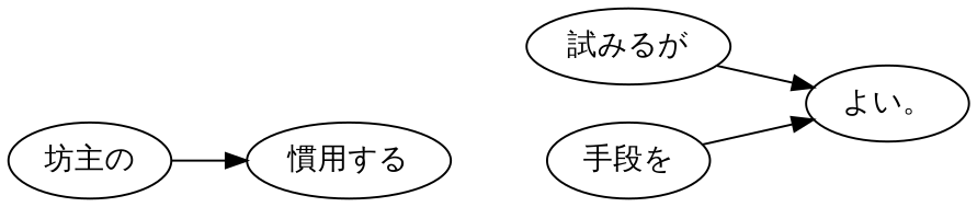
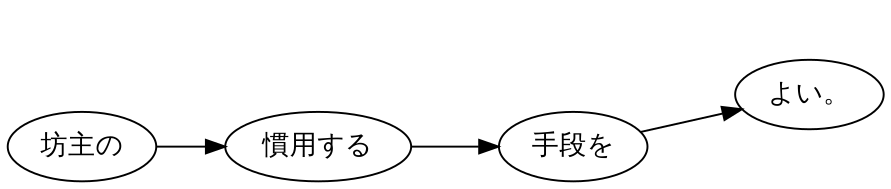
  digraph {
    fontname="Open Sans"
    rankdir=LR
    node [fontname="Open Sans"]
    edge [fontname="Open Sans"]
-   n1 [label="試みるが"]
    n2 [label="よい。"]
    n3 [label="坊主の"]
    n4 [label="慣用する"]
    n5 [label="手段を"]
-   n1 -> n2
    n3 -> n4
+   n4 -> n5
    n5 -> n2
  }
